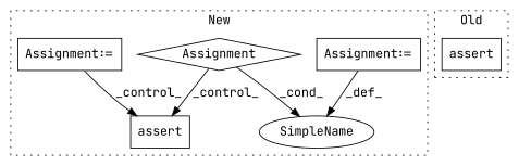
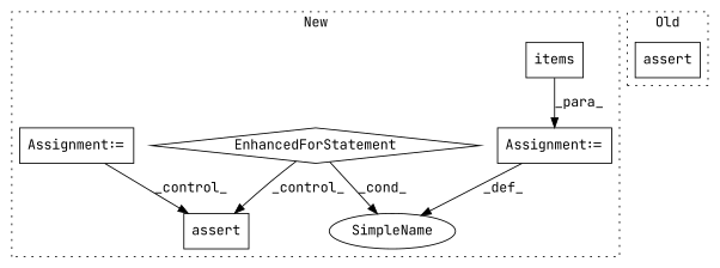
  digraph {
    fontname="JetBrains Mono"
    node [a=32 fontname="JetBrains Mono" l=7 s="922,1020" shape=box]
    edge [fontname="JetBrains Mono"]
+   n1 [label=items s=1013]
    n2 [a=7 l="65,2" label="Assignment:="]
-   n3 [a=70 l="65,2" label=Assignment shape=diamond]
+   n3 [a=70 l="65,2" label=EnhancedForStatement shape=diamond]
    n4 [l="13,1" label=assert s="1110,1153"]
    n5 [a=42 l=5 label=SimpleName s=991 shape=ellipse]
    n6 [a=7 l=15 label="Assignment:=" s=430]
    n7 [a=6 label=assert s=1167]
    subgraph cluster_1 {
      label=New
      style=dotted
+     n1
      n2
      n3
      n4
      n5
      n6
    }
    subgraph cluster_2 {
      label=Old
      style=dotted
      n7
    }
+   n1 -> n2 [label=_para_]
    n2 -> n5 [label=_def_]
    n3 -> n4 [label=_control_]
    n3 -> n5 [label=_cond_]
    n6 -> n4 [label=_control_]
  }
